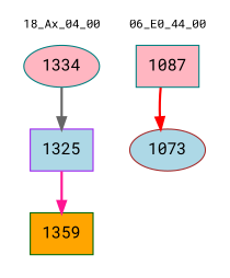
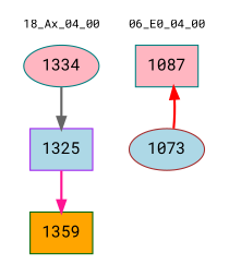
  digraph {
    fontname="Roboto Mono"
    node [color=teal fillcolor=lightpink fontname="Roboto Mono" shape=box style=filled]
    edge [fontname="Roboto Mono" style=bold]
    n1 [label=1334 shape=ellipse]
    n2 [color=purple fillcolor=lightblue label=1325]
    n3 [color=darkgreen fillcolor=orange label=1359]
    n4 [label=1087]
    n5 [color=brown fillcolor=lightblue label=1073 shape=ellipse]
    subgraph cluster_1 {
      color=white
      fontsize=10
      label="18_Ax_04_00"
      n1
      n2
      n3
    }
    subgraph cluster_2 {
      color=white
      fontsize=10
-     label="06_E0_44_00"
+     label="06_E0_04_00"
      n4
      n5
    }
    n1 -> n2 [color=gray40]
    n2 -> n3 [color=deeppink]
-   n4 -> n5 [color=red]
+   n5 -> n4 [color=red]
  }
